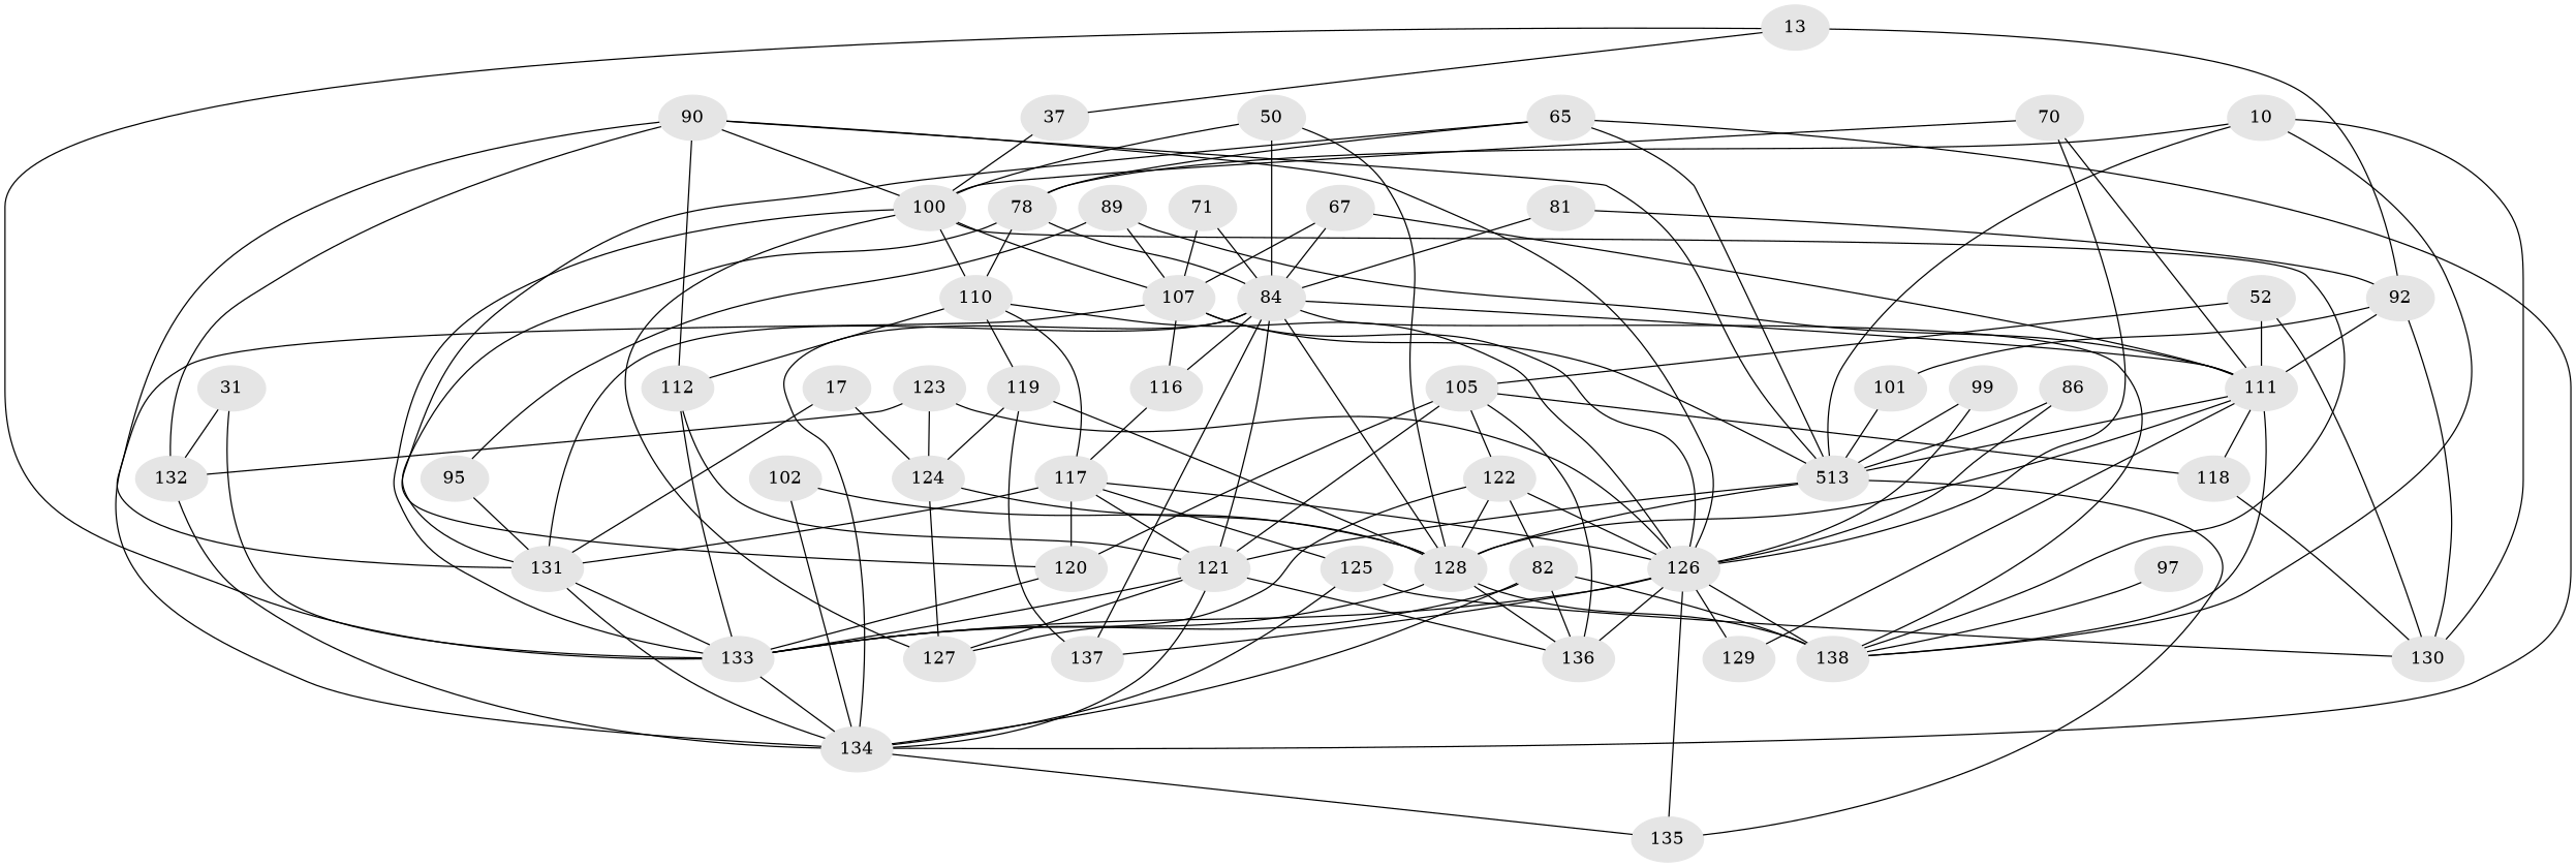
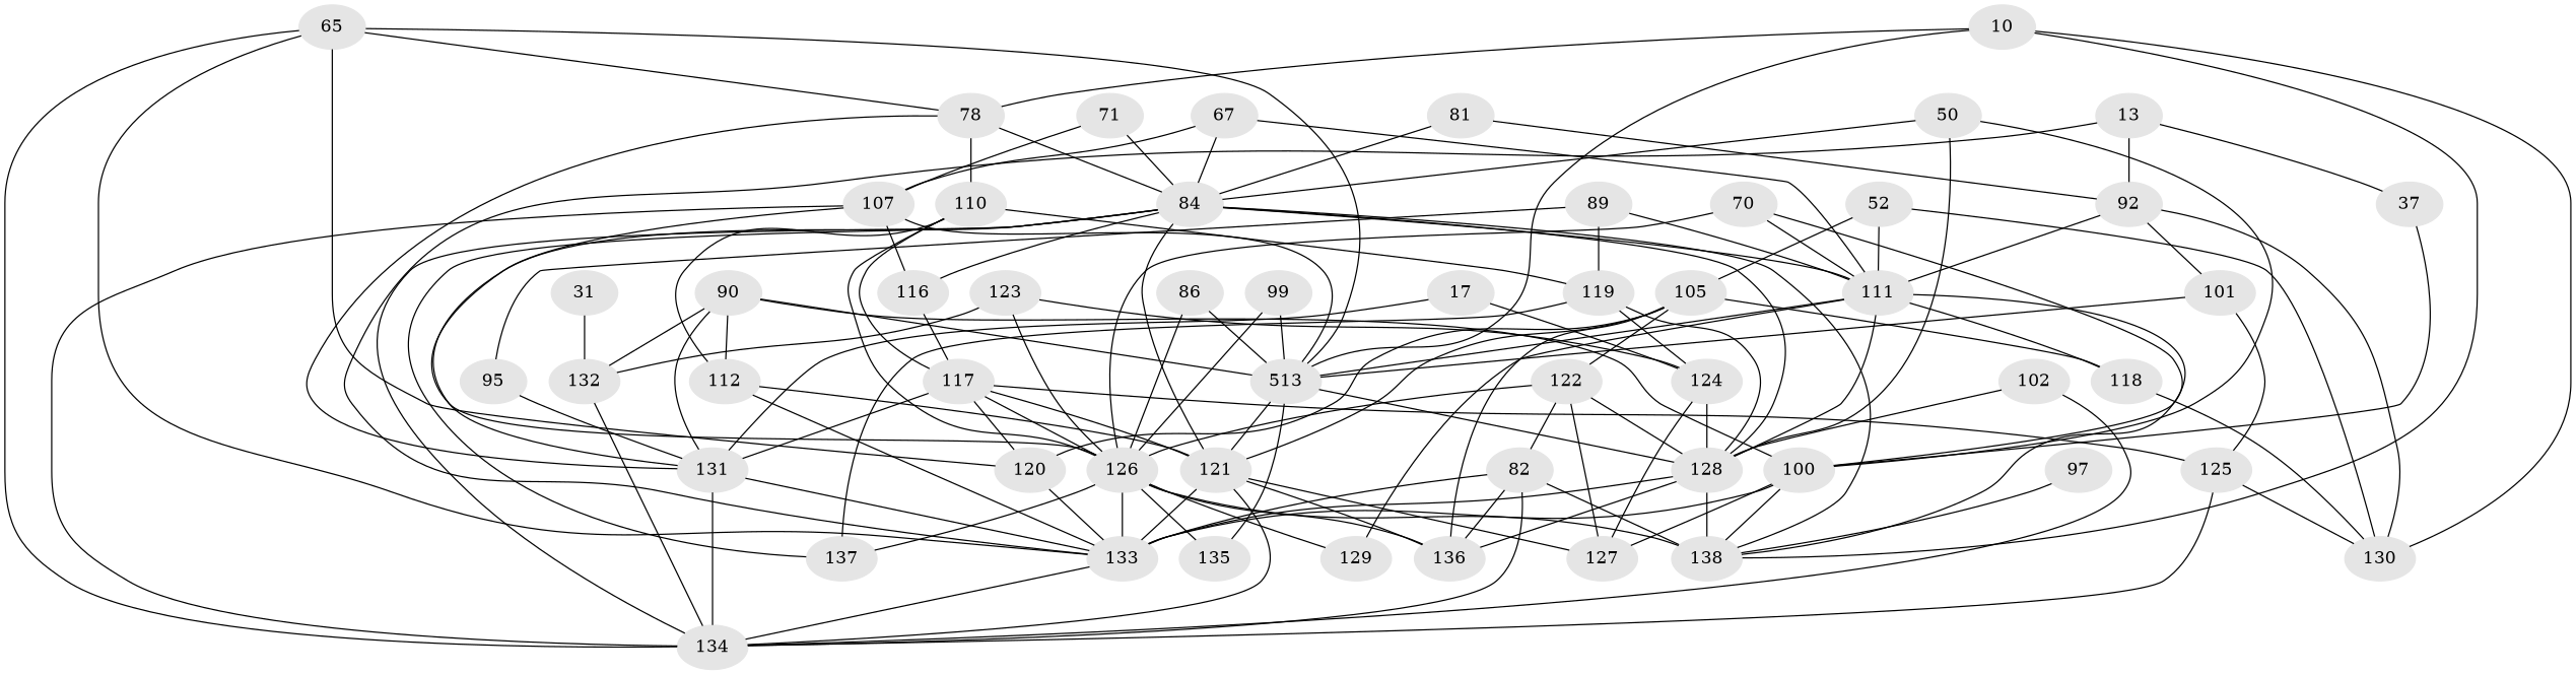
  graph {
    node [color=gray90 style=filled]
    10
    78
    n3 [label=513 super="+12+66"]
    130
    138 [super="+34+17+77+56"]
    131 [super="+1+43+96"]
    84 [super="+51+59"]
    110 [super="+16+46"]
    128 [super="+29+44+72+106"]
    121 [super="+27+55+20"]
    135 [super="+53"]
    13
    37
    92 [super="+5"]
    133 [super="+62+33+114"]
    100 [super="+6+60+57+49+45"]
    111 [super="+61+104"]
    101
    134 [super="+79"]
    31
    132
    107
    127
    116
    137
    50
    136 [super="+109"]
    105 [super="+24+30+80"]
    120 [super="+25+14"]
    118
    122 [super="+103"]
    52
    129
    65
    67 [super="+8"]
    126 [super="+115"]
    70
    97
    71
    119 [super="+94"]
    112 [super="+76+85"]
    117 [super="+93"]
    81
    82
    86
    124 [super="+75"]
    n47 [label=17]
    89
    95
    90 [super="+88"]
    125
    99
    102
    123
    10 -- 78
    10 -- n3
    10 -- 130
    10 -- 138
    78 -- 131
    78 -- 84
    78 -- 110
    n3 -- 128 [weight=3]
    n3 -- 121 [weight=2]
    n3 -- 135 [weight=3]
    131 -- 133 [weight=2]
    131 -- 134 [weight=2]
    84 -- 138 [weight=2]
    84 -- 131
    84 -- 128
    84 -- 121
    84 -- 111
    84 -- 134 [weight=2]
    84 -- 116
    84 -- 137
    110 -- 126
    110 -- 119
    110 -- 112 [weight=2]
    110 -- 117
    128 -- 138 [weight=4]
    128 -- 133 [weight=3]
    128 -- 136
    121 -- 133
    121 -- 134
    121 -- 127
    121 -- 136
    13 -- 37
    13 -- 92 [weight=2]
    13 -- 133
    37 -- 100
    92 -- 130
    92 -- 111
    92 -- 101
    133 -- 134 [weight=2]
    100 -- 138 [weight=2]
-   100 -- 110 [weight=2]
    100 -- 133 [weight=3]
-   100 -- 107
    100 -- 127
    111 -- n3 [weight=2]
    111 -- 138
    111 -- 128 [weight=3]
    111 -- 118
    111 -- 129
    101 -- n3
-   134 -- 135 [weight=3]
-   31 -- 133
+   101 -- 125
+   65 -- 133
    31 -- 132
    132 -- 134
    107 -- n3 [weight=2]
    107 -- 134
    107 -- 116
    107 -- 126
    116 -- 117
    50 -- 84 [weight=2]
    50 -- 128 [weight=2]
    50 -- 100
    105 -- 121 [weight=2]
    105 -- 136 [weight=2]
    105 -- 120
    105 -- 118
    105 -- 122 [weight=2]
    120 -- 133 [weight=3]
    118 -- 130
    122 -- 128 [weight=2]
    122 -- 127
    122 -- 126
    122 -- 82
    52 -- 130
    52 -- 111
    52 -- 105
    65 -- 78
    65 -- n3
    65 -- 134
    65 -- 120
    67 -- 84
    67 -- 111 [weight=2]
    67 -- 107
    126 -- 138 [weight=3]
    126 -- 135
    126 -- 133 [weight=3]
    126 -- 137
    126 -- 136
    126 -- 129
    70 -- 100
    70 -- 111
    70 -- 126
    97 -- 138
    71 -- 84
    71 -- 107
    119 -- 128
    119 -- 137 [weight=2]
    119 -- 124
    112 -- 121
    112 -- 133
    117 -- 131
    117 -- 121 [weight=2]
    117 -- 120 [weight=2]
    117 -- 126
    117 -- 125
    81 -- 84
    81 -- 92
    82 -- 138
    82 -- 133
    82 -- 134
    82 -- 136
    86 -- n3
    86 -- 126
    124 -- 128 [weight=2]
    124 -- 127
    n47 -- 131
    n47 -- 124
    89 -- 111
-   89 -- 107
+   89 -- 119
    89 -- 95
    95 -- 131 [weight=2]
    90 -- n3
    90 -- 131
    90 -- 100
    90 -- 132
-   90 -- 126
    90 -- 112
    125 -- 130
    125 -- 134
    99 -- n3
    99 -- 126
    102 -- 128 [weight=2]
    102 -- 134
    123 -- 132
    123 -- 126
    123 -- 124
  }
